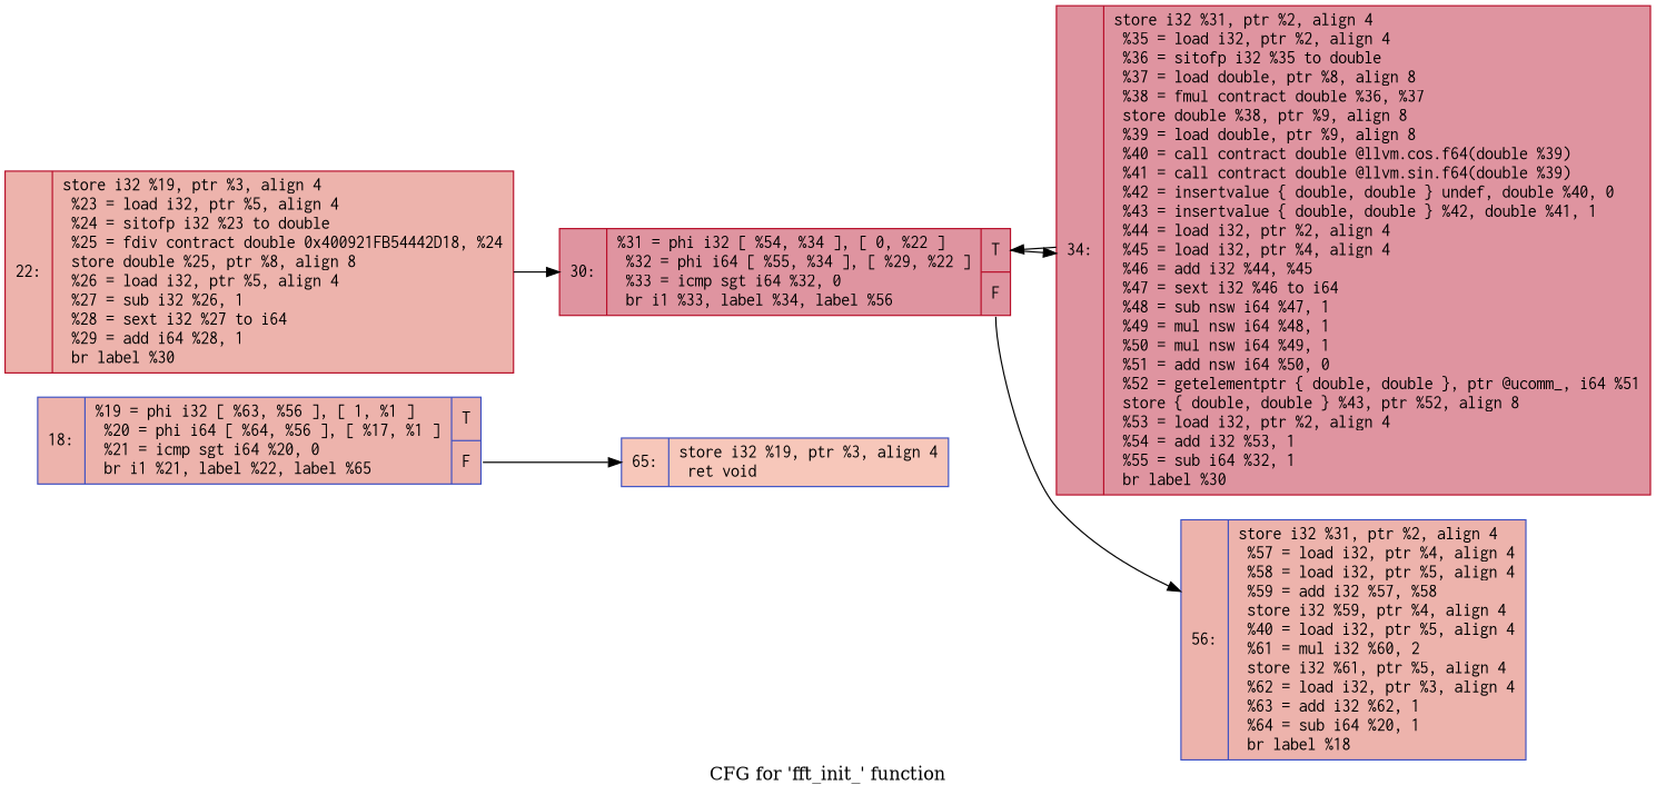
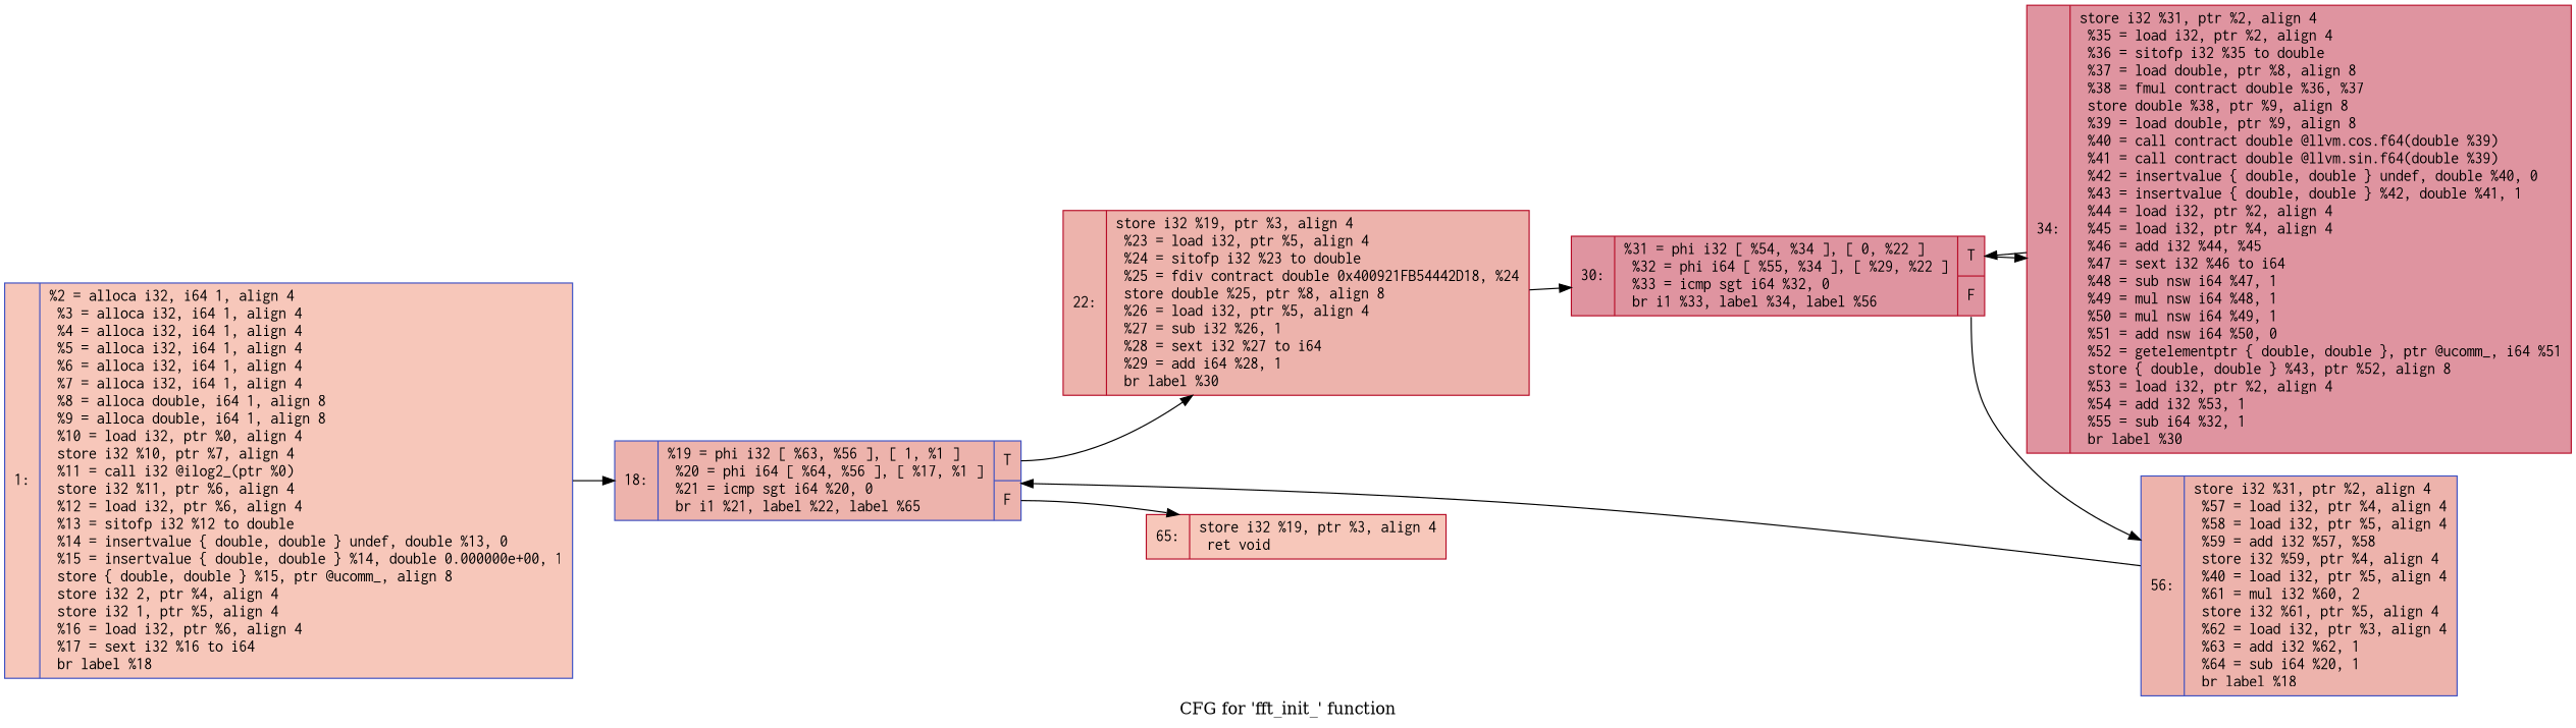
  digraph {
    label="CFG for 'fft_init_' function"
    rankdir=LR
    node [color="#3d50c3ff" fillcolor="#d6524470" fontname=Courier shape=record style=filled]
+   n1 [fillcolor="#ec7f6370" label="{1:\l|  %2 = alloca i32, i64 1, align 4\l  %3 = alloca i32, i64 1, align 4\l  %4 = alloca i32, i64 1, align 4\l  %5 = alloca i32, i64 1, align 4\l  %6 = alloca i32, i64 1, align 4\l  %7 = alloca i32, i64 1, align 4\l  %8 = alloca double, i64 1, align 8\l  %9 = alloca double, i64 1, align 8\l  %10 = load i32, ptr %0, align 4\l  store i32 %10, ptr %7, align 4\l  %11 = call i32 @ilog2_(ptr %0)\l  store i32 %11, ptr %6, align 4\l  %12 = load i32, ptr %6, align 4\l  %13 = sitofp i32 %12 to double\l  %14 = insertvalue \{ double, double \} undef, double %13, 0\l  %15 = insertvalue \{ double, double \} %14, double 0.000000e+00, 1\l  store \{ double, double \} %15, ptr @ucomm_, align 8\l  store i32 2, ptr %4, align 4\l  store i32 1, ptr %5, align 4\l  %16 = load i32, ptr %6, align 4\l  %17 = sext i32 %16 to i64\l  br label %18\l}"]
    n2 [label="{18:\l|  %19 = phi i32 [ %63, %56 ], [ 1, %1 ]\l  %20 = phi i64 [ %64, %56 ], [ %17, %1 ]\l  %21 = icmp sgt i64 %20, 0\l  br i1 %21, label %22, label %65\l|{<s0>T|<s1>F}}"]
    n3 [color="#b70d28ff" label="{22:\l|  store i32 %19, ptr %3, align 4\l  %23 = load i32, ptr %5, align 4\l  %24 = sitofp i32 %23 to double\l  %25 = fdiv contract double 0x400921FB54442D18, %24\l  store double %25, ptr %8, align 8\l  %26 = load i32, ptr %5, align 4\l  %27 = sub i32 %26, 1\l  %28 = sext i32 %27 to i64\l  %29 = add i64 %28, 1\l  br label %30\l}"]
-   n4 [fillcolor="#ec7f6370" label="{65:\l|  store i32 %19, ptr %3, align 4\l  ret void\l}"]
+   n4 [color="#b70d28ff" fillcolor="#ec7f6370" label="{65:\l|  store i32 %19, ptr %3, align 4\l  ret void\l}"]
    n5 [color="#b70d28ff" fillcolor="#b70d2870" label="{30:\l|  %31 = phi i32 [ %54, %34 ], [ 0, %22 ]\l  %32 = phi i64 [ %55, %34 ], [ %29, %22 ]\l  %33 = icmp sgt i64 %32, 0\l  br i1 %33, label %34, label %56\l|{<s0>T|<s1>F}}"]
    n6 [color="#b70d28ff" fillcolor="#b70d2870" label="{34:\l|  store i32 %31, ptr %2, align 4\l  %35 = load i32, ptr %2, align 4\l  %36 = sitofp i32 %35 to double\l  %37 = load double, ptr %8, align 8\l  %38 = fmul contract double %36, %37\l  store double %38, ptr %9, align 8\l  %39 = load double, ptr %9, align 8\l  %40 = call contract double @llvm.cos.f64(double %39)\l  %41 = call contract double @llvm.sin.f64(double %39)\l  %42 = insertvalue \{ double, double \} undef, double %40, 0\l  %43 = insertvalue \{ double, double \} %42, double %41, 1\l  %44 = load i32, ptr %2, align 4\l  %45 = load i32, ptr %4, align 4\l  %46 = add i32 %44, %45\l  %47 = sext i32 %46 to i64\l  %48 = sub nsw i64 %47, 1\l  %49 = mul nsw i64 %48, 1\l  %50 = mul nsw i64 %49, 1\l  %51 = add nsw i64 %50, 0\l  %52 = getelementptr \{ double, double \}, ptr @ucomm_, i64 %51\l  store \{ double, double \} %43, ptr %52, align 8\l  %53 = load i32, ptr %2, align 4\l  %54 = add i32 %53, 1\l  %55 = sub i64 %32, 1\l  br label %30\l}"]
    n7 [label="{56:\l|  store i32 %31, ptr %2, align 4\l  %57 = load i32, ptr %4, align 4\l  %58 = load i32, ptr %5, align 4\l  %59 = add i32 %57, %58\l  store i32 %59, ptr %4, align 4\l  %40 = load i32, ptr %5, align 4\l  %61 = mul i32 %60, 2\l  store i32 %61, ptr %5, align 4\l  %62 = load i32, ptr %3, align 4\l  %63 = add i32 %62, 1\l  %64 = sub i64 %20, 1\l  br label %18\l}"]
+   n1 -> n2
+   n2 -> n3 [tailport=s0]
    n2 -> n4 [tailport=s1]
    n3 -> n5
    n5 -> n6 [tailport=s0]
    n5 -> n7 [tailport=s1]
    n6 -> n5
+   n7 -> n2
  }
